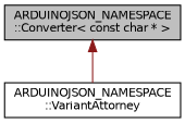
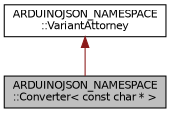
  digraph {
    node [color=black fontname=Helvetica fontsize=10 shape=record style=filled]
    n1 [fillcolor=grey75 fontcolor=black height=0.2 label="ARDUINOJSON_NAMESPACE\l::Converter\< const char * \>" width=0.4]
    n2 [fillcolor=white height=0.2 label="ARDUINOJSON_NAMESPACE\l::VariantAttorney" width=0.4]
-   n1 -> n2 [color=firebrick4 dir=back fontname=Helvetica fontsize=10 labelfontname=Helvetica labelfontsize=10 style=solid]
+   n2 -> n1 [color=firebrick4 dir=back fontname=Helvetica fontsize=10 labelfontname=Helvetica labelfontsize=10 style=solid]
  }
